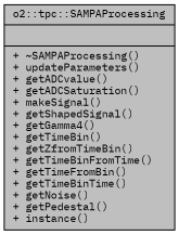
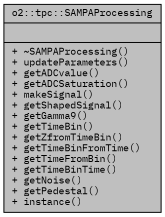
  digraph {
    fontname="IBM Plex Mono"
-   n1 [color=black fillcolor=grey75 fontcolor=black fontname="IBM Plex Mono" fontsize=10 height=0.2 label="{o2::tpc::SAMPAProcessing\n||+ ~SAMPAProcessing()\l+ updateParameters()\l+ getADCvalue()\l+ getADCSaturation()\l+ makeSignal()\l+ getShapedSignal()\l+ getGamma4()\l+ getTimeBin()\l+ getZfromTimeBin()\l+ getTimeBinFromTime()\l+ getTimeFromBin()\l+ getTimeBinTime()\l+ getNoise()\l+ getPedestal()\l+ instance()\l}" shape=record style=filled width=0.4]
+   n1 [color=black fillcolor=grey75 fontcolor=black fontname="IBM Plex Mono" fontsize=10 height=0.2 label="{o2::tpc::SAMPAProcessing\n||+ ~SAMPAProcessing()\l+ updateParameters()\l+ getADCvalue()\l+ getADCSaturation()\l+ makeSignal()\l+ getShapedSignal()\l+ getGamma9()\l+ getTimeBin()\l+ getZfromTimeBin()\l+ getTimeBinFromTime()\l+ getTimeFromBin()\l+ getTimeBinTime()\l+ getNoise()\l+ getPedestal()\l+ instance()\l}" shape=record style=filled width=0.4]
  }
